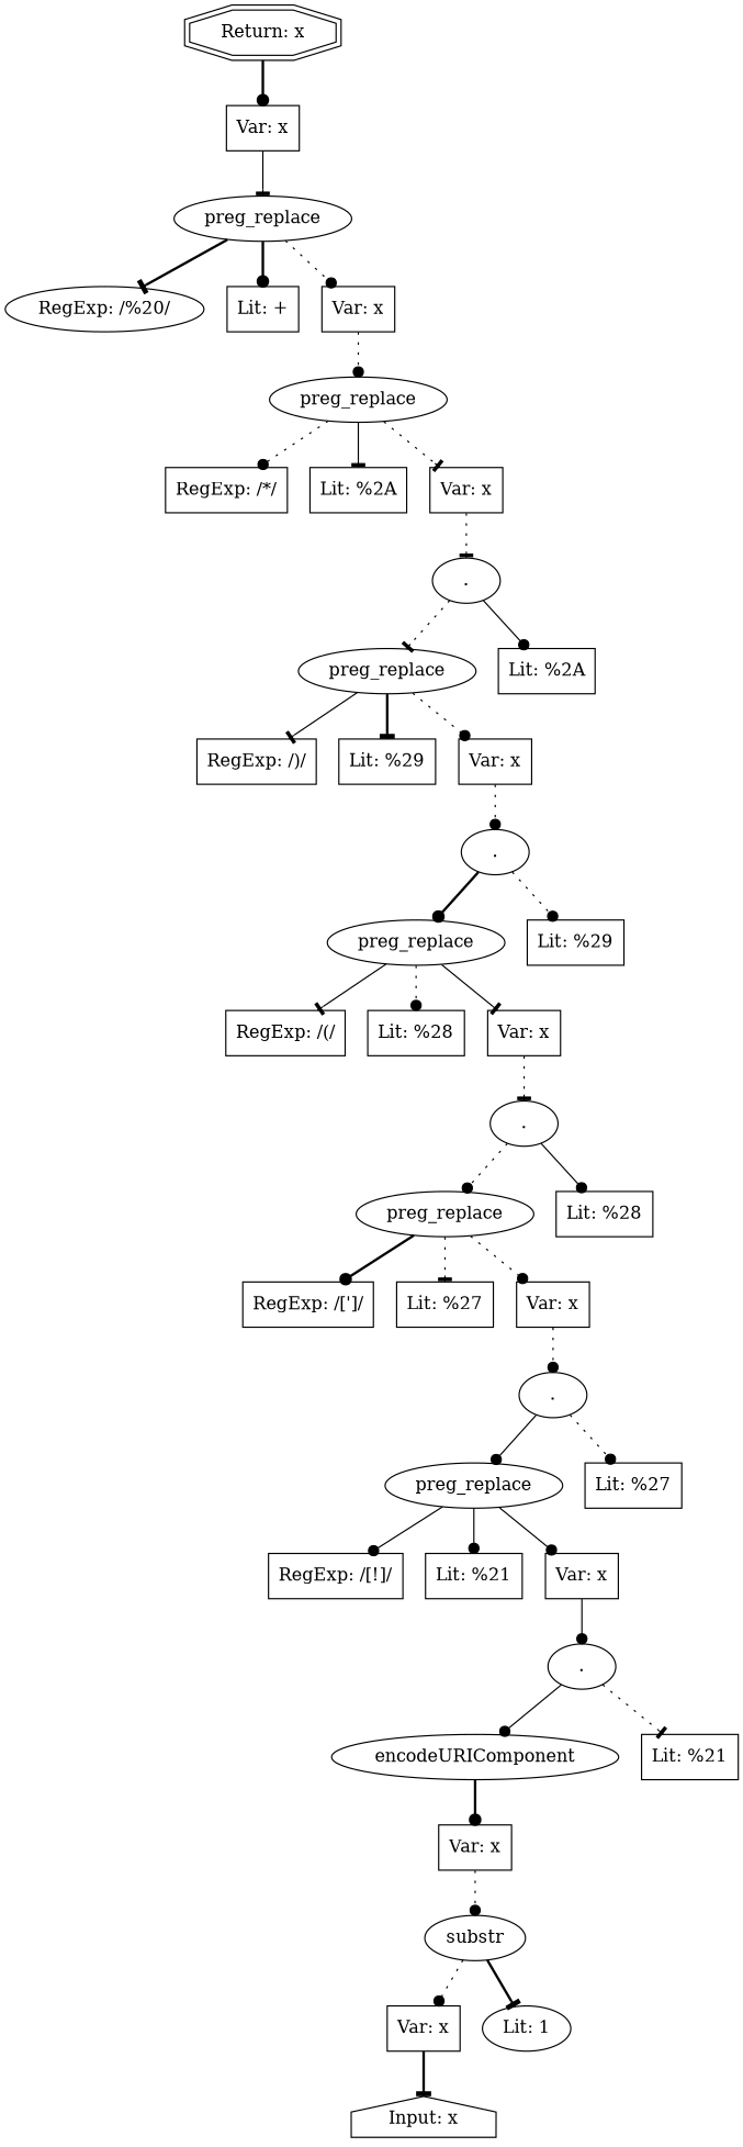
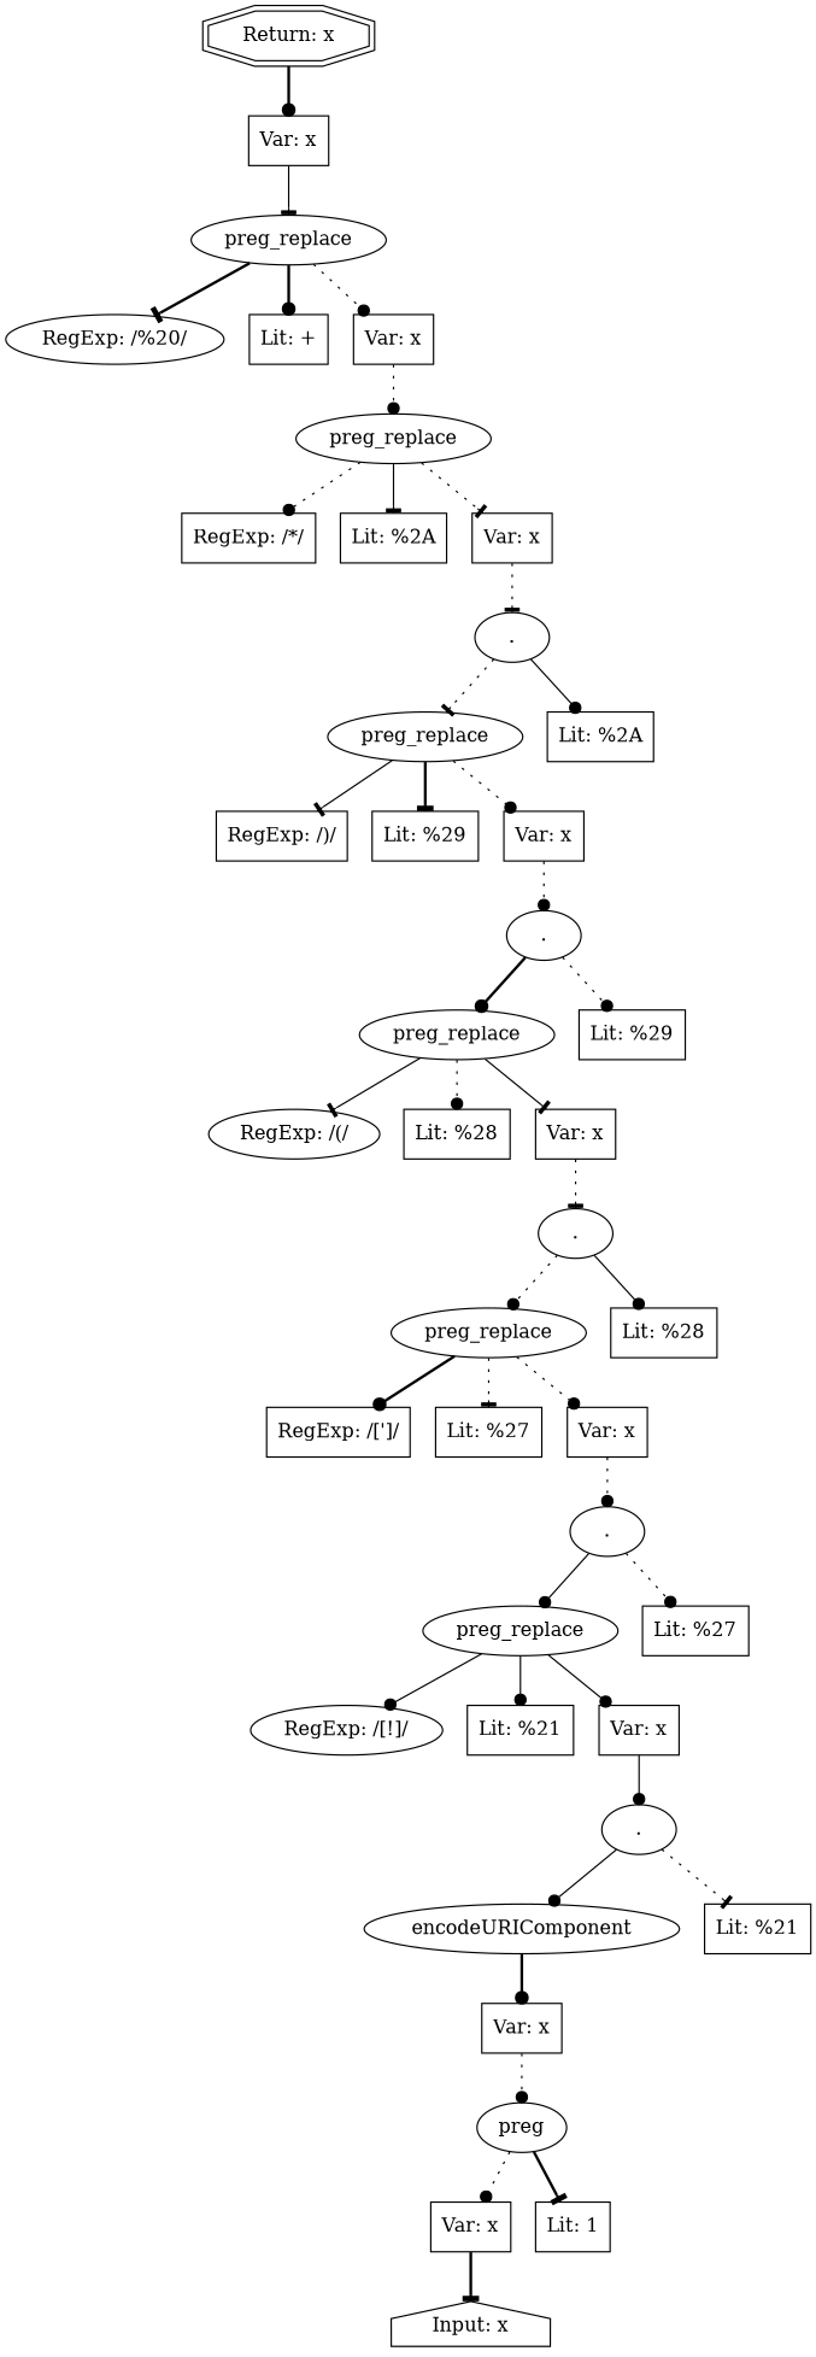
  digraph {
    node [shape=box]
    edge [arrowhead=dot style=dotted]
    n1 [label="Input: x" shape=house]
-   n2 [label=substr shape=ellipse]
+   n2 [label=preg shape=ellipse]
    n3 [label="Var: x"]
-   n4 [label="Lit: 1" shape=ellipse]
+   n4 [label="Lit: 1"]
    n5 [label=encodeURIComponent shape=ellipse]
    n6 [label="Var: x"]
    n7 [label="." shape=ellipse]
    n8 [label="Lit: %21"]
    n9 [label=preg_replace shape=ellipse]
-   n10 [label="RegExp: /[!]/"]
+   n10 [label="RegExp: /[!]/" shape=ellipse]
    n11 [label="Lit: %21"]
    n12 [label="Var: x"]
    n13 [label="." shape=ellipse]
    n14 [label="Lit: %27"]
    n15 [label=preg_replace shape=ellipse]
    n16 [label="RegExp: /[']/"]
    n17 [label="Lit: %27"]
    n18 [label="Var: x"]
    n19 [label="." shape=ellipse]
    n20 [label="Lit: %28"]
    n21 [label=preg_replace shape=ellipse]
-   n22 [label="RegExp: /\(/"]
+   n22 [label="RegExp: /\(/" shape=ellipse]
    n23 [label="Lit: %28"]
    n24 [label="Var: x"]
    n25 [label="." shape=ellipse]
    n26 [label="Lit: %29"]
    n27 [label=preg_replace shape=ellipse]
    n28 [label="RegExp: /\)/"]
    n29 [label="Lit: %29"]
    n30 [label="Var: x"]
    n31 [label="." shape=ellipse]
    n32 [label="Lit: %2A"]
    n33 [label=preg_replace shape=ellipse]
    n34 [label="RegExp: /\*/"]
    n35 [label="Lit: %2A"]
    n36 [label="Var: x"]
    n37 [label=preg_replace shape=ellipse]
    n38 [label="RegExp: /%20/" shape=ellipse]
    n39 [label="Lit: +"]
    n40 [label="Var: x"]
    n41 [label="Var: x"]
    n42 [label="Return: x" shape=doubleoctagon]
    n2 -> n3
    n2 -> n4 [arrowhead=tee style=bold]
    n3 -> n1 [arrowhead=tee style=bold]
    n5 -> n6 [style=bold]
    n6 -> n2
    n7 -> n5 [style=solid]
    n7 -> n8 [arrowhead=tee]
    n9 -> n10 [style=solid]
    n9 -> n11 [style=solid]
    n9 -> n12 [style=solid]
    n12 -> n7 [style=solid]
    n13 -> n9 [style=solid]
    n13 -> n14
    n15 -> n16 [style=bold]
    n15 -> n17 [arrowhead=tee]
    n15 -> n18
    n18 -> n13
    n19 -> n15
    n19 -> n20 [style=solid]
    n21 -> n22 [arrowhead=tee style=solid]
    n21 -> n23
    n21 -> n24 [arrowhead=tee style=solid]
    n24 -> n19 [arrowhead=tee]
    n25 -> n21 [style=bold]
    n25 -> n26
    n27 -> n28 [arrowhead=tee style=solid]
    n27 -> n29 [arrowhead=tee style=bold]
    n27 -> n30
    n30 -> n25
    n31 -> n27 [arrowhead=tee]
    n31 -> n32 [style=solid]
    n33 -> n34
    n33 -> n35 [arrowhead=tee style=solid]
    n33 -> n36 [arrowhead=tee]
    n36 -> n31 [arrowhead=tee]
    n37 -> n38 [arrowhead=tee style=bold]
    n37 -> n39 [style=bold]
    n37 -> n40
    n40 -> n33
    n41 -> n37 [arrowhead=tee style=solid]
    n42 -> n41 [style=bold]
  }
